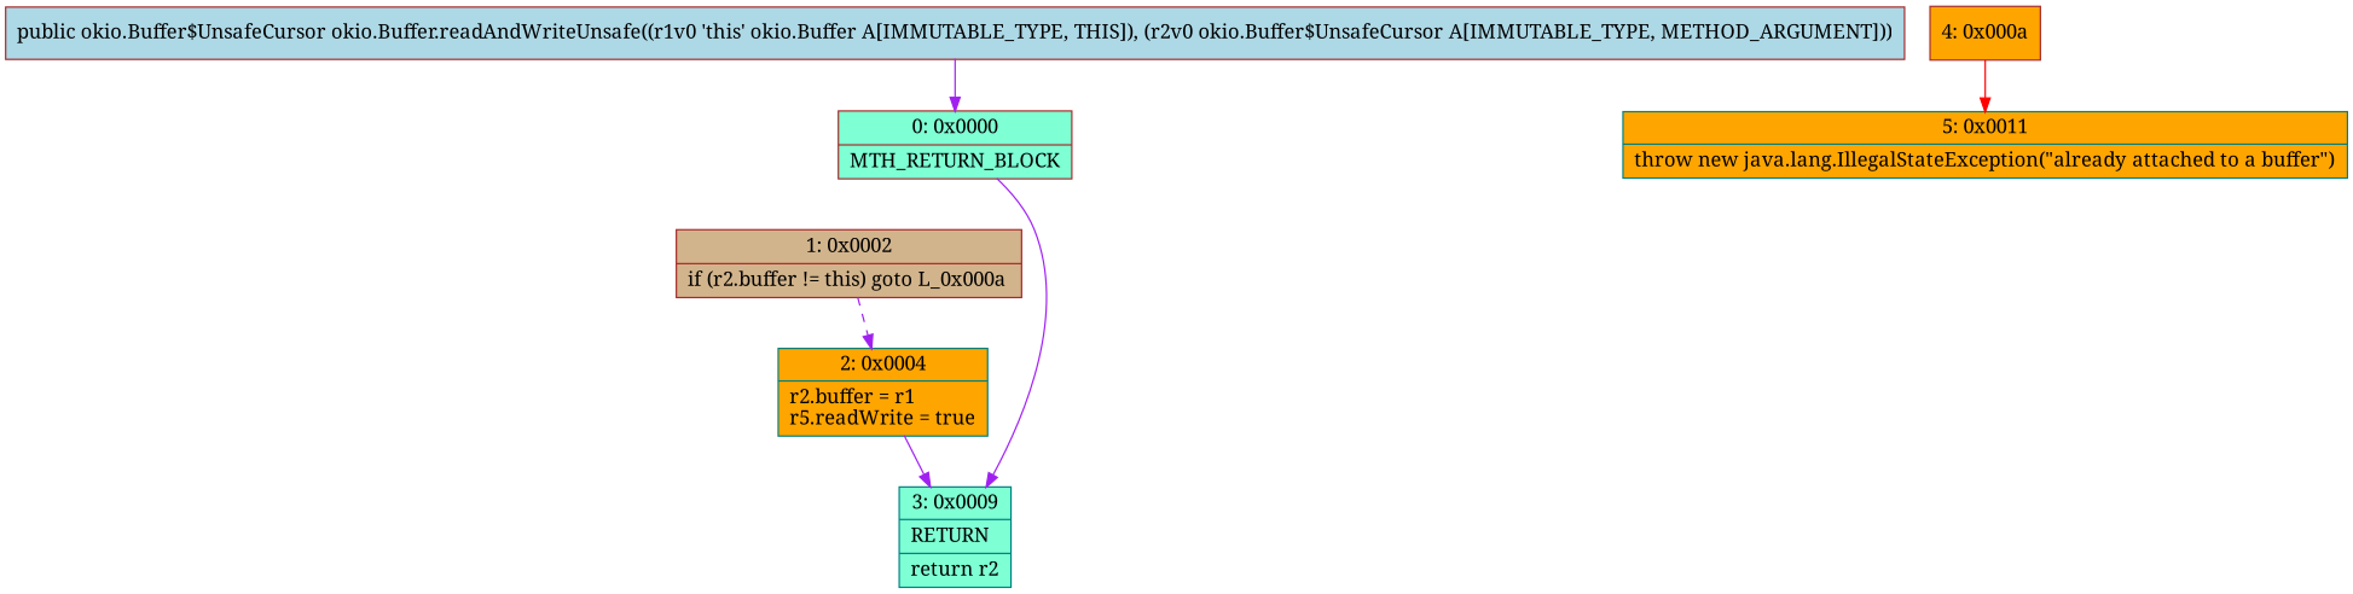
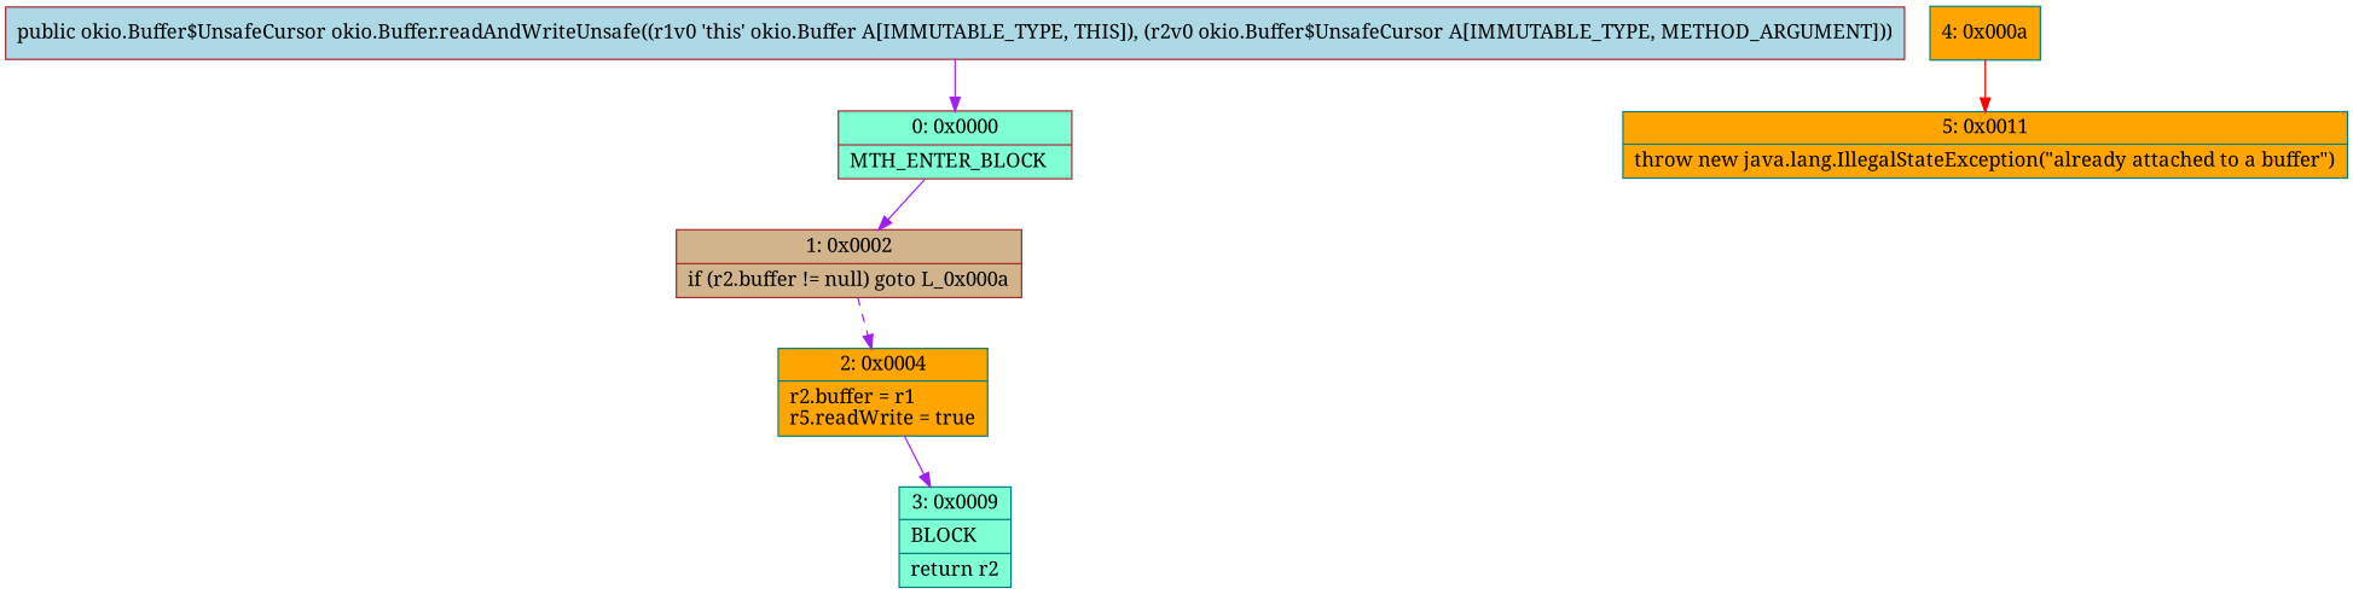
  digraph {
    fontname="Noto Serif"
    node [color=teal fillcolor=orange fontname="Noto Serif" shape=record style=filled]
    edge [color=purple fontname="Noto Serif"]
-   n1 [color=brown fillcolor=aquamarine label="{0\:\ 0x0000|MTH_RETURN_BLOCK\l}"]
-   n2 [color=brown fillcolor=tan label="{1\:\ 0x0002|if (r2.buffer != this) goto L_0x000a\l}"]
+   n1 [color=brown fillcolor=aquamarine label="{0\:\ 0x0000|MTH_ENTER_BLOCK\l}"]
+   n2 [color=brown fillcolor=tan label="{1\:\ 0x0002|if (r2.buffer != null) goto L_0x000a\l}"]
    n3 [label="{2\:\ 0x0004|r2.buffer = r1\lr5.readWrite = true\l}"]
-   n4 [fillcolor=aquamarine label="{3\:\ 0x0009|RETURN\l|return r2\l}"]
-   n5 [color=brown label="{4\:\ 0x000a}"]
+   n4 [fillcolor=aquamarine label="{3\:\ 0x0009|BLOCK\l|return r2\l}"]
+   n5 [label="{4\:\ 0x000a}"]
    n6 [label="{5\:\ 0x0011|throw new java.lang.IllegalStateException(\"already attached to a buffer\")\l}"]
    n7 [color=brown fillcolor=lightblue label="{public okio.Buffer$UnsafeCursor okio.Buffer.readAndWriteUnsafe((r1v0 'this' okio.Buffer A[IMMUTABLE_TYPE, THIS]), (r2v0 okio.Buffer$UnsafeCursor A[IMMUTABLE_TYPE, METHOD_ARGUMENT])) }"]
-   n1 -> n4
+   n1 -> n2
    n2 -> n3 [style=dashed]
    n3 -> n4
    n5 -> n6 [color=red]
    n7 -> n1
  }
